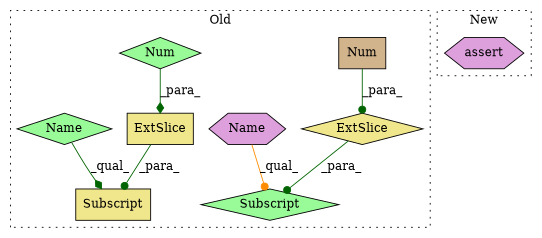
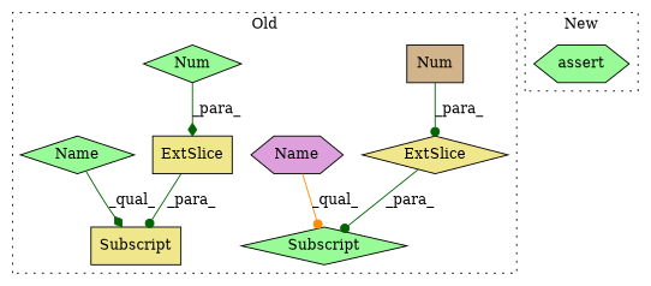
  digraph {
    node [a=85 l=7 s=6484 shape=diamond style=filled fillcolor=khaki]
    edge [color=darkgreen arrowhead=dot]
    n1 [label=ExtSlice shape=box]
    n2 [a=63 l="14,0" label=Subscript s="6484,0" shape=box]
    n3 [a=76 l=2 label=Num s=6495 fillcolor=palegreen]
    n4 [a=63 l="14,0" label=Subscript s="6529,0" fillcolor=palegreen]
    n5 [label=ExtSlice s=6529]
    n6 [a=76 l=2 label=Num s=6540 shape=box fillcolor=tan]
    n7 [a=87 label=Name s=6529 shape=hexagon fillcolor=plum]
    n8 [a=87 label=Name fillcolor=palegreen]
-   n9 [a=65 label=assert s=6431 shape=hexagon fillcolor=plum]
+   n9 [a=65 label=assert s=6431 shape=hexagon fillcolor=palegreen]
    subgraph cluster_1 {
      label=Old
      style=dotted
      n1
      n2
      n3
      n4
      n5
      n6
      n7
      n8
    }
    subgraph cluster_2 {
      label=New
      style=dotted
      n9
    }
    n1 -> n2 [label=_para_]
    n3 -> n1 [label=_para_ arrowhead=diamond]
    n5 -> n4 [label=_para_]
    n6 -> n5 [label=_para_]
    n7 -> n4 [label=_qual_ color=darkorange]
    n8 -> n2 [label=_qual_ arrowhead=diamond]
  }
